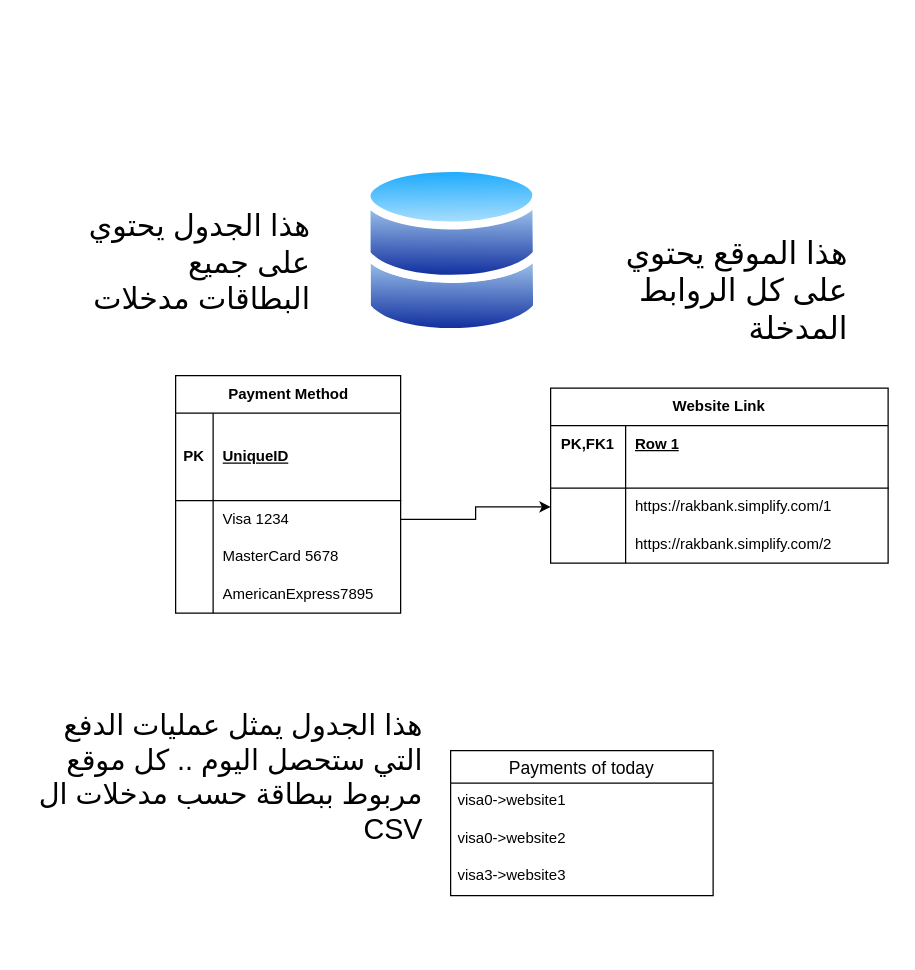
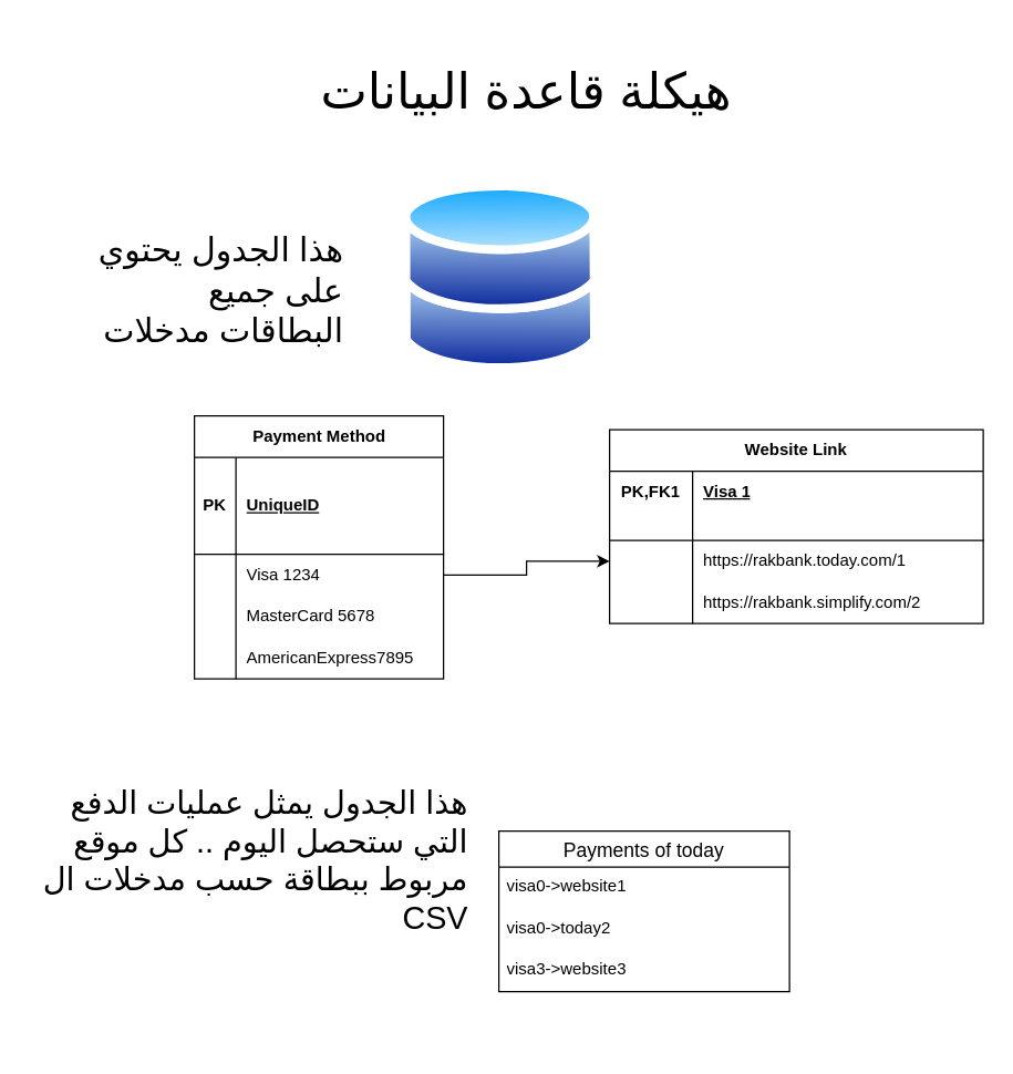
  <mxCell id="0" />
  <mxCell id="1" parent="0" />
  <mxCell id="2" value="Payment Method" style="shape=table;startSize=30;container=1;collapsible=1;childLayout=tableLayout;fixedRows=1;rowLines=0;fontStyle=1;align=center;resizeLast=1;html=1;" vertex="1" parent="1"><mxGeometry x="140" y="300" width="180" height="190" as="geometry" /></mxCell>
  <mxCell id="3" value="" style="shape=tableRow;horizontal=0;startSize=0;swimlaneHead=0;swimlaneBody=0;fillColor=none;collapsible=0;dropTarget=0;points=[[0,0.5],[1,0.5]];portConstraint=eastwest;top=0;left=0;right=0;bottom=1;" vertex="1" parent="2"><mxGeometry y="30" width="180" height="70" as="geometry" /></mxCell>
  <mxCell id="4" value="PK" style="shape=partialRectangle;connectable=0;fillColor=none;top=0;left=0;bottom=0;right=0;fontStyle=1;overflow=hidden;whiteSpace=wrap;html=1;" vertex="1" parent="3"><mxGeometry width="30" height="70" as="geometry"><mxRectangle width="30" height="70" as="alternateBounds" /></mxGeometry></mxCell>
  <mxCell id="5" value="UniqueID" style="shape=partialRectangle;connectable=0;fillColor=none;top=0;left=0;bottom=0;right=0;align=left;spacingLeft=6;fontStyle=5;overflow=hidden;whiteSpace=wrap;html=1;" vertex="1" parent="3"><mxGeometry x="30" width="150" height="70" as="geometry"><mxRectangle width="150" height="70" as="alternateBounds" /></mxGeometry></mxCell>
  <mxCell id="6" value="" style="shape=tableRow;horizontal=0;startSize=0;swimlaneHead=0;swimlaneBody=0;fillColor=none;collapsible=0;dropTarget=0;points=[[0,0.5],[1,0.5]];portConstraint=eastwest;top=0;left=0;right=0;bottom=0;" vertex="1" parent="2"><mxGeometry y="100" width="180" height="30" as="geometry" /></mxCell>
  <mxCell id="7" value="" style="shape=partialRectangle;connectable=0;fillColor=none;top=0;left=0;bottom=0;right=0;editable=1;overflow=hidden;whiteSpace=wrap;html=1;" vertex="1" parent="6"><mxGeometry width="30" height="30" as="geometry"><mxRectangle width="30" height="30" as="alternateBounds" /></mxGeometry></mxCell>
  <mxCell id="8" value="Visa 1234" style="shape=partialRectangle;connectable=0;fillColor=none;top=0;left=0;bottom=0;right=0;align=left;spacingLeft=6;overflow=hidden;whiteSpace=wrap;html=1;" vertex="1" parent="6"><mxGeometry x="30" width="150" height="30" as="geometry"><mxRectangle width="150" height="30" as="alternateBounds" /></mxGeometry></mxCell>
  <mxCell id="9" value="" style="shape=tableRow;horizontal=0;startSize=0;swimlaneHead=0;swimlaneBody=0;fillColor=none;collapsible=0;dropTarget=0;points=[[0,0.5],[1,0.5]];portConstraint=eastwest;top=0;left=0;right=0;bottom=0;" vertex="1" parent="2"><mxGeometry y="130" width="180" height="30" as="geometry" /></mxCell>
  <mxCell id="10" value="" style="shape=partialRectangle;connectable=0;fillColor=none;top=0;left=0;bottom=0;right=0;editable=1;overflow=hidden;whiteSpace=wrap;html=1;" vertex="1" parent="9"><mxGeometry width="30" height="30" as="geometry"><mxRectangle width="30" height="30" as="alternateBounds" /></mxGeometry></mxCell>
  <mxCell id="11" value="MasterCard 5678" style="shape=partialRectangle;connectable=0;fillColor=none;top=0;left=0;bottom=0;right=0;align=left;spacingLeft=6;overflow=hidden;whiteSpace=wrap;html=1;" vertex="1" parent="9"><mxGeometry x="30" width="150" height="30" as="geometry"><mxRectangle width="150" height="30" as="alternateBounds" /></mxGeometry></mxCell>
  <mxCell id="12" value="" style="shape=tableRow;horizontal=0;startSize=0;swimlaneHead=0;swimlaneBody=0;fillColor=none;collapsible=0;dropTarget=0;points=[[0,0.5],[1,0.5]];portConstraint=eastwest;top=0;left=0;right=0;bottom=0;" vertex="1" parent="2"><mxGeometry y="160" width="180" height="30" as="geometry" /></mxCell>
  <mxCell id="13" value="" style="shape=partialRectangle;connectable=0;fillColor=none;top=0;left=0;bottom=0;right=0;editable=1;overflow=hidden;whiteSpace=wrap;html=1;" vertex="1" parent="12"><mxGeometry width="30" height="30" as="geometry"><mxRectangle width="30" height="30" as="alternateBounds" /></mxGeometry></mxCell>
  <mxCell id="14" value="AmericanExpress7895" style="shape=partialRectangle;connectable=0;fillColor=none;top=0;left=0;bottom=0;right=0;align=left;spacingLeft=6;overflow=hidden;whiteSpace=wrap;html=1;" vertex="1" parent="12"><mxGeometry x="30" width="150" height="30" as="geometry"><mxRectangle width="150" height="30" as="alternateBounds" /></mxGeometry></mxCell>
  <mxCell id="15" value="Website Link" style="shape=table;startSize=30;container=1;collapsible=1;childLayout=tableLayout;fixedRows=1;rowLines=0;fontStyle=1;align=center;resizeLast=1;html=1;whiteSpace=wrap;" vertex="1" parent="1"><mxGeometry x="440" y="310" width="270" height="140" as="geometry" /></mxCell>
  <mxCell id="16" value="" style="shape=tableRow;horizontal=0;startSize=0;swimlaneHead=0;swimlaneBody=0;fillColor=none;collapsible=0;dropTarget=0;points=[[0,0.5],[1,0.5]];portConstraint=eastwest;top=0;left=0;right=0;bottom=0;html=1;" vertex="1" parent="15"><mxGeometry y="30" width="270" height="30" as="geometry" /></mxCell>
  <mxCell id="17" value="PK,FK1" style="shape=partialRectangle;connectable=0;fillColor=none;top=0;left=0;bottom=0;right=0;fontStyle=1;overflow=hidden;html=1;whiteSpace=wrap;" vertex="1" parent="16"><mxGeometry width="60" height="30" as="geometry"><mxRectangle width="60" height="30" as="alternateBounds" /></mxGeometry></mxCell>
- <mxCell id="18" value="Row 1" style="shape=partialRectangle;connectable=0;fillColor=none;top=0;left=0;bottom=0;right=0;align=left;spacingLeft=6;fontStyle=5;overflow=hidden;html=1;whiteSpace=wrap;" vertex="1" parent="16"><mxGeometry x="60" width="210" height="30" as="geometry"><mxRectangle width="210" height="30" as="alternateBounds" /></mxGeometry></mxCell>
+ <mxCell id="18" value="Visa 1" style="shape=partialRectangle;connectable=0;fillColor=none;top=0;left=0;bottom=0;right=0;align=left;spacingLeft=6;fontStyle=5;overflow=hidden;html=1;whiteSpace=wrap;" vertex="1" parent="16"><mxGeometry x="60" width="210" height="30" as="geometry"><mxRectangle width="210" height="30" as="alternateBounds" /></mxGeometry></mxCell>
  <mxCell id="19" value="" style="shape=tableRow;horizontal=0;startSize=0;swimlaneHead=0;swimlaneBody=0;fillColor=none;collapsible=0;dropTarget=0;points=[[0,0.5],[1,0.5]];portConstraint=eastwest;top=0;left=0;right=0;bottom=1;html=1;" vertex="1" parent="15"><mxGeometry y="60" width="270" height="20" as="geometry" /></mxCell>
  <mxCell id="20" value="" style="shape=partialRectangle;connectable=0;fillColor=none;top=0;left=0;bottom=0;right=0;fontStyle=1;overflow=hidden;html=1;whiteSpace=wrap;" vertex="1" parent="19"><mxGeometry width="60" height="20" as="geometry"><mxRectangle width="60" height="20" as="alternateBounds" /></mxGeometry></mxCell>
  <mxCell id="21" value="" style="shape=partialRectangle;connectable=0;fillColor=none;top=0;left=0;bottom=0;right=0;align=left;spacingLeft=6;fontStyle=5;overflow=hidden;html=1;whiteSpace=wrap;" vertex="1" parent="19"><mxGeometry x="60" width="210" height="20" as="geometry"><mxRectangle width="210" height="20" as="alternateBounds" /></mxGeometry></mxCell>
  <mxCell id="22" value="" style="shape=tableRow;horizontal=0;startSize=0;swimlaneHead=0;swimlaneBody=0;fillColor=none;collapsible=0;dropTarget=0;points=[[0,0.5],[1,0.5]];portConstraint=eastwest;top=0;left=0;right=0;bottom=0;html=1;" vertex="1" parent="15"><mxGeometry y="80" width="270" height="30" as="geometry" /></mxCell>
  <mxCell id="23" value="" style="shape=partialRectangle;connectable=0;fillColor=none;top=0;left=0;bottom=0;right=0;editable=1;overflow=hidden;html=1;whiteSpace=wrap;" vertex="1" parent="22"><mxGeometry width="60" height="30" as="geometry"><mxRectangle width="60" height="30" as="alternateBounds" /></mxGeometry></mxCell>
- <mxCell id="24" value="https://rakbank.simplify.com/1" style="shape=partialRectangle;connectable=0;fillColor=none;top=0;left=0;bottom=0;right=0;align=left;spacingLeft=6;overflow=hidden;html=1;whiteSpace=wrap;" vertex="1" parent="22"><mxGeometry x="60" width="210" height="30" as="geometry"><mxRectangle width="210" height="30" as="alternateBounds" /></mxGeometry></mxCell>
+ <mxCell id="24" value="https://rakbank.today.com/1" style="shape=partialRectangle;connectable=0;fillColor=none;top=0;left=0;bottom=0;right=0;align=left;spacingLeft=6;overflow=hidden;html=1;whiteSpace=wrap;" vertex="1" parent="22"><mxGeometry x="60" width="210" height="30" as="geometry"><mxRectangle width="210" height="30" as="alternateBounds" /></mxGeometry></mxCell>
  <mxCell id="25" value="" style="shape=tableRow;horizontal=0;startSize=0;swimlaneHead=0;swimlaneBody=0;fillColor=none;collapsible=0;dropTarget=0;points=[[0,0.5],[1,0.5]];portConstraint=eastwest;top=0;left=0;right=0;bottom=0;html=1;" vertex="1" parent="15"><mxGeometry y="110" width="270" height="30" as="geometry" /></mxCell>
  <mxCell id="26" value="" style="shape=partialRectangle;connectable=0;fillColor=none;top=0;left=0;bottom=0;right=0;editable=1;overflow=hidden;html=1;whiteSpace=wrap;" vertex="1" parent="25"><mxGeometry width="60" height="30" as="geometry"><mxRectangle width="60" height="30" as="alternateBounds" /></mxGeometry></mxCell>
  <mxCell id="27" value="https://rakbank.simplify.com/2" style="shape=partialRectangle;connectable=0;fillColor=none;top=0;left=0;bottom=0;right=0;align=left;spacingLeft=6;overflow=hidden;html=1;whiteSpace=wrap;" vertex="1" parent="25"><mxGeometry x="60" width="210" height="30" as="geometry"><mxRectangle width="210" height="30" as="alternateBounds" /></mxGeometry></mxCell>
  <mxCell id="28" value="" style="image;aspect=fixed;perimeter=ellipsePerimeter;html=1;align=center;shadow=0;dashed=0;spacingTop=3;image=img/lib/active_directory/databases.svg;" vertex="1" parent="1"><mxGeometry x="290" y="130" width="142.86" height="140" as="geometry" /></mxCell>
  <mxCell id="29" style="edgeStyle=orthogonalEdgeStyle;rounded=0;orthogonalLoop=1;jettySize=auto;html=1;exitX=1;exitY=0.5;exitDx=0;exitDy=0;entryX=0;entryY=0.5;entryDx=0;entryDy=0;" edge="1" parent="1" source="6" target="22"><mxGeometry relative="1" as="geometry" /></mxCell>
+ <mxCell id="30" value="&lt;font style=&quot;font-size: 36px;&quot;&gt;هيكلة قاعدة البيانات&lt;/font&gt;" style="text;html=1;align=center;verticalAlign=middle;whiteSpace=wrap;rounded=0;" vertex="1" parent="1"><mxGeometry x="160" y="20" width="440" height="90" as="geometry" /></mxCell>
  <mxCell id="31" value="Payments of today" style="swimlane;fontStyle=0;childLayout=stackLayout;horizontal=1;startSize=26;horizontalStack=0;resizeParent=1;resizeParentMax=0;resizeLast=0;collapsible=1;marginBottom=0;align=center;fontSize=14;" vertex="1" parent="1"><mxGeometry x="360" y="600" width="210" height="116" as="geometry" /></mxCell>
  <mxCell id="32" value="visa0-&amp;gt;website1" style="text;strokeColor=none;fillColor=none;spacingLeft=4;spacingRight=4;overflow=hidden;rotatable=0;points=[[0,0.5],[1,0.5]];portConstraint=eastwest;fontSize=12;whiteSpace=wrap;html=1;" vertex="1" parent="31"><mxGeometry y="26" width="210" height="30" as="geometry" /></mxCell>
- <mxCell id="33" value="visa0-&amp;gt;website2" style="text;strokeColor=none;fillColor=none;spacingLeft=4;spacingRight=4;overflow=hidden;rotatable=0;points=[[0,0.5],[1,0.5]];portConstraint=eastwest;fontSize=12;whiteSpace=wrap;html=1;" vertex="1" parent="31"><mxGeometry y="56" width="210" height="30" as="geometry" /></mxCell>
+ <mxCell id="33" value="visa0-&amp;gt;today2" style="text;strokeColor=none;fillColor=none;spacingLeft=4;spacingRight=4;overflow=hidden;rotatable=0;points=[[0,0.5],[1,0.5]];portConstraint=eastwest;fontSize=12;whiteSpace=wrap;html=1;" vertex="1" parent="31"><mxGeometry y="56" width="210" height="30" as="geometry" /></mxCell>
  <mxCell id="34" value="visa3-&amp;gt;website3" style="text;strokeColor=none;fillColor=none;spacingLeft=4;spacingRight=4;overflow=hidden;rotatable=0;points=[[0,0.5],[1,0.5]];portConstraint=eastwest;fontSize=12;whiteSpace=wrap;html=1;" vertex="1" parent="31"><mxGeometry y="86" width="210" height="30" as="geometry" /></mxCell>
  <mxCell id="35" value="&lt;font style=&quot;font-size: 23px;&quot;&gt;هذا الجدول يمثل عمليات الدفع التي ستحصل اليوم .. كل موقع مربوط ببطاقة حسب مدخلات ال CSV&lt;/font&gt;" style="text;html=1;whiteSpace=wrap;overflow=hidden;rounded=0;align=right;" vertex="1" parent="1"><mxGeometry x="20" y="560" width="320" height="194" as="geometry" /></mxCell>
  <mxCell id="36" value="&lt;h1 style=&quot;margin-top: 0px;&quot;&gt;&lt;span style=&quot;font-weight: normal;&quot;&gt;هذا الجدول يحتوي على جميع البطاقات مدخلات&lt;/span&gt;&lt;/h1&gt;" style="text;html=1;whiteSpace=wrap;overflow=hidden;rounded=0;align=right;" vertex="1" parent="1"><mxGeometry x="70" y="160" width="180" height="120" as="geometry" /></mxCell>
- <mxCell id="37" value="&lt;font style=&quot;font-size: 25px;&quot;&gt;هذا الموقع يحتوي على كل الروابط المدخلة&lt;/font&gt;" style="text;html=1;whiteSpace=wrap;overflow=hidden;rounded=0;align=right;" vertex="1" parent="1"><mxGeometry x="500" y="180" width="180" height="120" as="geometry" /></mxCell>
